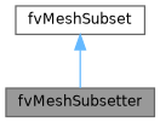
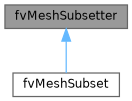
  digraph {
    node [color=gray40 fontname=Helvetica fontsize=10 shape=box style=filled]
    n1 [fillcolor=grey60 fontcolor=black height=0.2 label=fvMeshSubsetter width=0.4]
    n2 [fillcolor=white height=0.2 label=fvMeshSubset width=0.4]
-   n2 -> n1 [color=steelblue1 dir=back fontname=Helvetica fontsize=10 labelfontname=Helvetica labelfontsize=10 style=solid]
+   n1 -> n2 [color=steelblue1 dir=back fontname=Helvetica fontsize=10 labelfontname=Helvetica labelfontsize=10 style=solid]
  }
